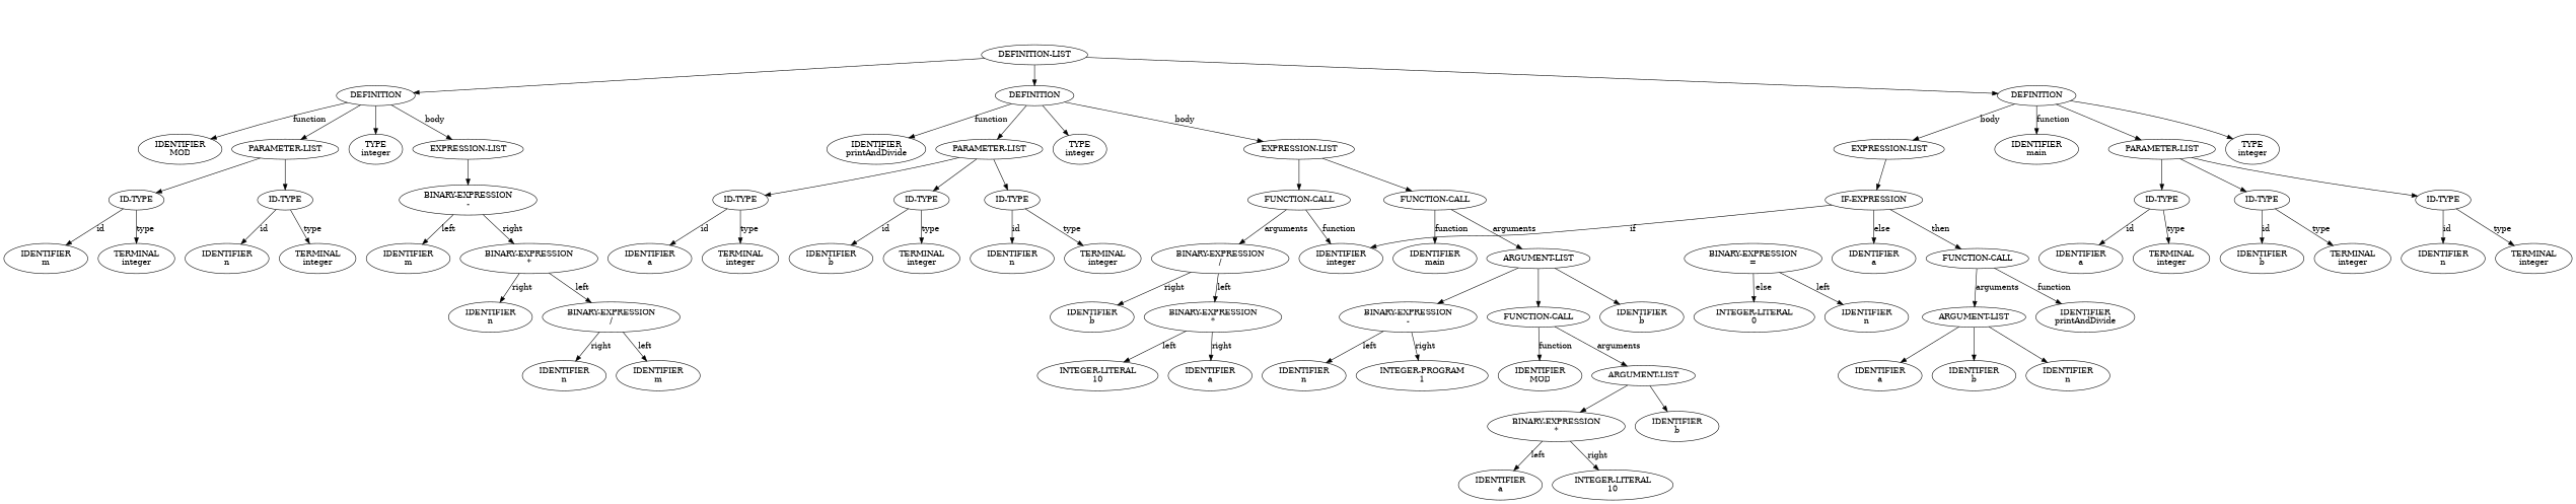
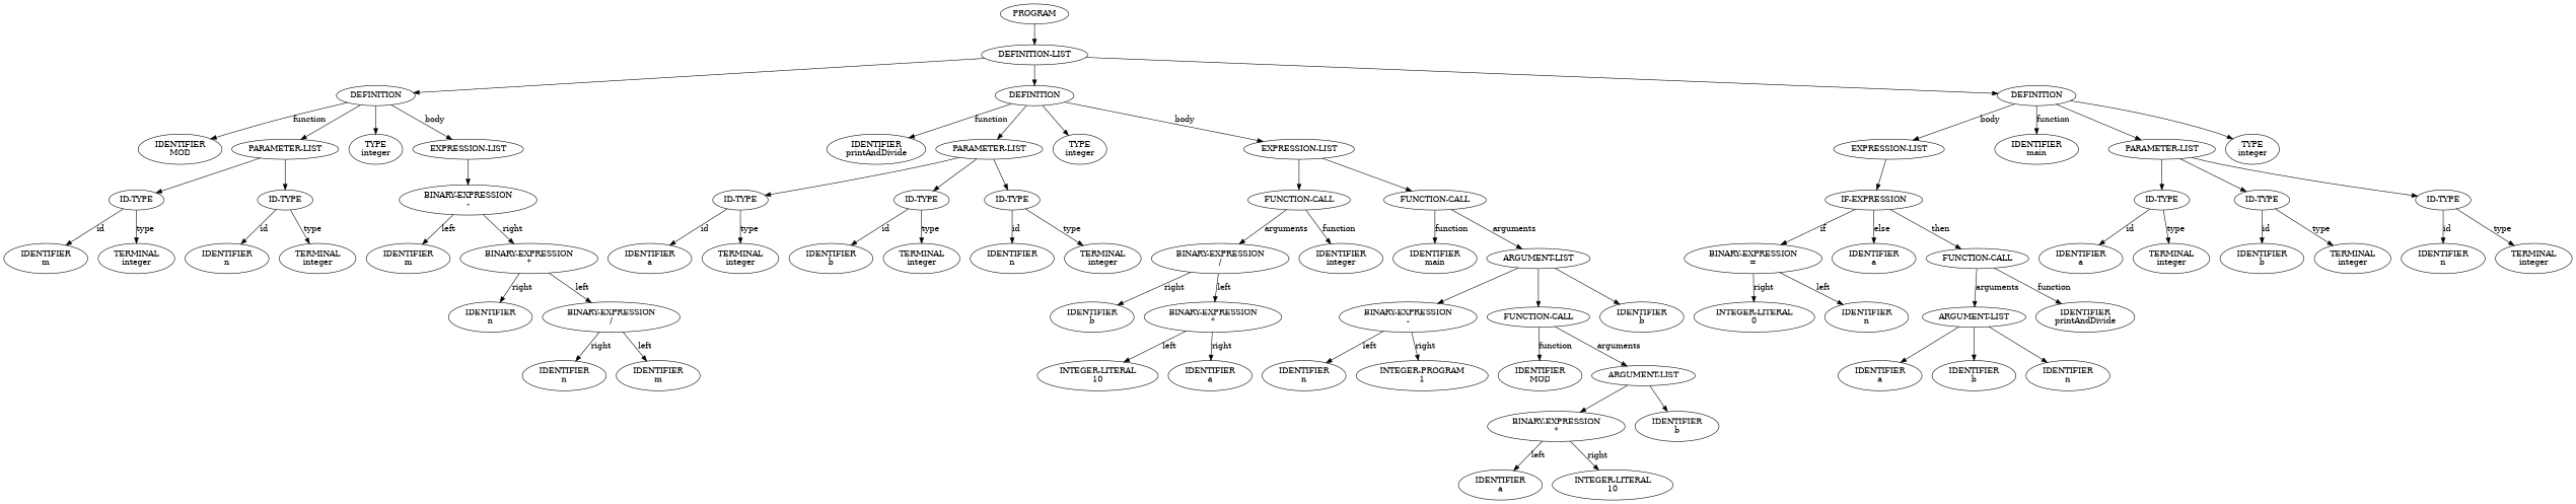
  digraph {
+   n1 [label=PROGRAM]
    n2 [label="DEFINITION-LIST"]
    n3 [label=DEFINITION]
    n4 [label=DEFINITION]
    n5 [label=DEFINITION]
    n6 [label="IDENTIFIER\nMOD"]
    n7 [label="PARAMETER-LIST"]
    n8 [label="TYPE\ninteger"]
    n9 [label="EXPRESSION-LIST"]
    n10 [label="IDENTIFIER\nprintAndDivide"]
    n11 [label="PARAMETER-LIST"]
    n12 [label="TYPE\ninteger"]
    n13 [label="EXPRESSION-LIST"]
    n14 [label="IDENTIFIER\nmain"]
    n15 [label="PARAMETER-LIST"]
    n16 [label="TYPE\ninteger"]
    n17 [label="EXPRESSION-LIST"]
    n18 [label="ID-TYPE"]
    n19 [label="ID-TYPE"]
    n20 [label="BINARY-EXPRESSION\n-"]
    n21 [label="IDENTIFIER\nm"]
    n22 [label="TERMINAL\ninteger"]
    n23 [label="IDENTIFIER\nn"]
    n24 [label="TERMINAL\ninteger"]
    n25 [label="IDENTIFIER\nm"]
    n26 [label="BINARY-EXPRESSION\n*"]
    n27 [label="BINARY-EXPRESSION\n/"]
    n28 [label="IDENTIFIER\nn"]
    n29 [label="IDENTIFIER\nm"]
    n30 [label="IDENTIFIER\nn"]
    n31 [label="ID-TYPE"]
    n32 [label="ID-TYPE"]
    n33 [label="ID-TYPE"]
    n34 [label="FUNCTION-CALL"]
    n35 [label="FUNCTION-CALL"]
    n36 [label="IDENTIFIER\na"]
    n37 [label="TERMINAL\ninteger"]
    n38 [label="IDENTIFIER\nb"]
    n39 [label="TERMINAL\ninteger"]
    n40 [label="IDENTIFIER\nn"]
    n41 [label="TERMINAL\ninteger"]
    n42 [label="IDENTIFIER\ninteger"]
    n43 [label="BINARY-EXPRESSION\n/"]
    n44 [label="IDENTIFIER\nmain"]
    n45 [label="ARGUMENT-LIST"]
    n46 [label="BINARY-EXPRESSION\n*"]
    n47 [label="IDENTIFIER\nb"]
    n48 [label="INTEGER-LITERAL\n10"]
    n49 [label="IDENTIFIER\na"]
    n50 [label="FUNCTION-CALL"]
    n51 [label="IDENTIFIER\nb"]
    n52 [label="BINARY-EXPRESSION\n-"]
    n53 [label="IDENTIFIER\nMOD"]
    n54 [label="ARGUMENT-LIST"]
    n55 [label="IDENTIFIER\nn"]
    n56 [label="INTEGER-PROGRAM\n1"]
    n57 [label="BINARY-EXPRESSION\n*"]
    n58 [label="IDENTIFIER\nb"]
    n59 [label="IDENTIFIER\na"]
    n60 [label="INTEGER-LITERAL\n10"]
    n61 [label="ID-TYPE"]
    n62 [label="ID-TYPE"]
    n63 [label="ID-TYPE"]
    n64 [label="IF-EXPRESSION"]
    n65 [label="IDENTIFIER\na"]
    n66 [label="TERMINAL\ninteger"]
    n67 [label="IDENTIFIER\nb"]
    n68 [label="TERMINAL\ninteger"]
    n69 [label="IDENTIFIER\nn"]
    n70 [label="TERMINAL\ninteger"]
    n71 [label="BINARY-EXPRESSION\n="]
    n72 [label="IDENTIFIER\na"]
    n73 [label="FUNCTION-CALL"]
    n74 [label="IDENTIFIER\nn"]
    n75 [label="INTEGER-LITERAL\n0"]
    n76 [label="IDENTIFIER\nprintAndDivide"]
    n77 [label="ARGUMENT-LIST"]
    n78 [label="IDENTIFIER\na"]
    n79 [label="IDENTIFIER\nb"]
    n80 [label="IDENTIFIER\nn"]
+   n1 -> n2
    n2 -> n3
    n2 -> n4
    n2 -> n5
    n3 -> n6 [label=function]
    n3 -> n7
    n3 -> n8
    n3 -> n9 [label=body]
    n4 -> n10 [label=function]
    n4 -> n11
    n4 -> n12
    n4 -> n13 [label=body]
    n5 -> n14 [label=function]
    n5 -> n15
    n5 -> n16
    n5 -> n17 [label=body]
    n7 -> n18
    n7 -> n19
    n9 -> n20
    n11 -> n31
    n11 -> n32
    n11 -> n33
    n13 -> n34
    n13 -> n35
    n15 -> n61
    n15 -> n62
    n15 -> n63
    n17 -> n64
    n18 -> n21 [label=id]
    n18 -> n22 [label=type]
    n19 -> n23 [label=id]
    n19 -> n24 [label=type]
    n20 -> n25 [label=left]
    n20 -> n26 [label=right]
    n26 -> n27 [label=left]
    n26 -> n28 [label=right]
    n27 -> n29 [label=left]
    n27 -> n30 [label=right]
    n31 -> n36 [label=id]
    n31 -> n37 [label=type]
    n32 -> n38 [label=id]
    n32 -> n39 [label=type]
    n33 -> n40 [label=id]
    n33 -> n41 [label=type]
    n34 -> n42 [label=function]
    n34 -> n43 [label=arguments]
    n35 -> n44 [label=function]
    n35 -> n45 [label=arguments]
    n43 -> n46 [label=left]
    n43 -> n47 [label=right]
    n45 -> n50
    n45 -> n51
    n45 -> n52
    n46 -> n48 [label=left]
    n46 -> n49 [label=right]
    n50 -> n53 [label=function]
    n50 -> n54 [label=arguments]
    n52 -> n55 [label=left]
    n52 -> n56 [label=right]
    n54 -> n57
    n54 -> n58
    n57 -> n59 [label=left]
    n57 -> n60 [label=right]
    n61 -> n65 [label=id]
    n61 -> n66 [label=type]
    n62 -> n67 [label=id]
    n62 -> n68 [label=type]
    n63 -> n69 [label=id]
    n63 -> n70 [label=type]
-   n64 -> n42 [label=if]
+   n64 -> n71 [label=if]
    n64 -> n72 [label=else]
    n64 -> n73 [label=then]
    n71 -> n74 [label=left]
-   n71 -> n75 [label=else]
+   n71 -> n75 [label=right]
    n73 -> n76 [label=function]
    n73 -> n77 [label=arguments]
    n77 -> n78
    n77 -> n79
    n77 -> n80
  }
